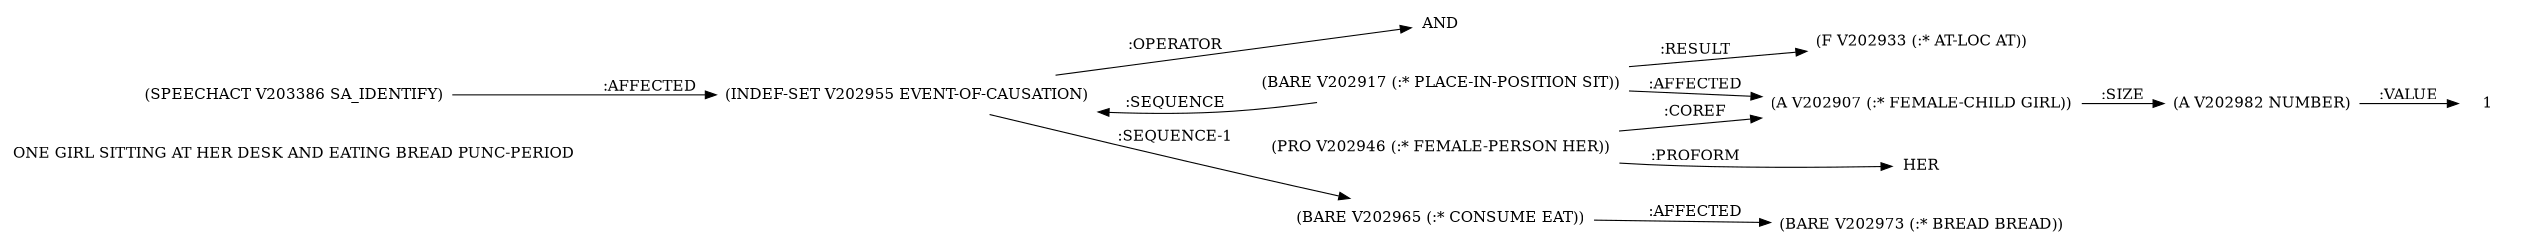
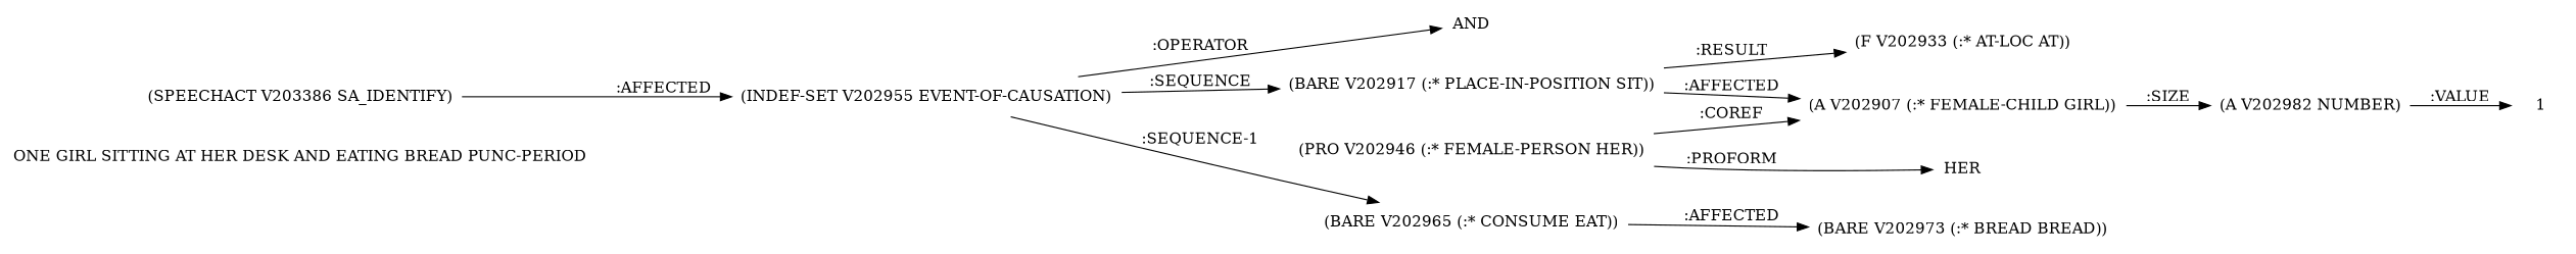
  digraph {
    rankdir=LR
    node [shape=none]
    "ONE GIRL SITTING AT HER DESK AND EATING BREAD PUNC-PERIOD"
    n2 [label="(SPEECHACT V203386 SA_IDENTIFY)"]
    n3 [label="(INDEF-SET V202955 EVENT-OF-CAUSATION)"]
    n4 [label=AND]
    n5 [label="(BARE V202917 (:* PLACE-IN-POSITION SIT))"]
    n6 [label="(BARE V202965 (:* CONSUME EAT))"]
    n7 [label="(F V202933 (:* AT-LOC AT))"]
    n8 [label="(A V202907 (:* FEMALE-CHILD GIRL))"]
    n9 [label="(BARE V202973 (:* BREAD BREAD))"]
    n10 [label="(A V202982 NUMBER)"]
    n11 [label=1]
    n12 [label="(PRO V202946 (:* FEMALE-PERSON HER))"]
    n13 [label=HER]
    n2 -> n3 [label=":AFFECTED"]
    n3 -> n4 [label=":OPERATOR"]
-   n5 -> n3 [label=":SEQUENCE"]
+   n3 -> n5 [label=":SEQUENCE"]
    n3 -> n6 [label=":SEQUENCE-1"]
    n5 -> n7 [label=":RESULT"]
    n5 -> n8 [label=":AFFECTED"]
    n6 -> n9 [label=":AFFECTED"]
    n8 -> n10 [label=":SIZE"]
    n10 -> n11 [label=":VALUE"]
    n12 -> n8 [label=":COREF"]
    n12 -> n13 [label=":PROFORM"]
  }
